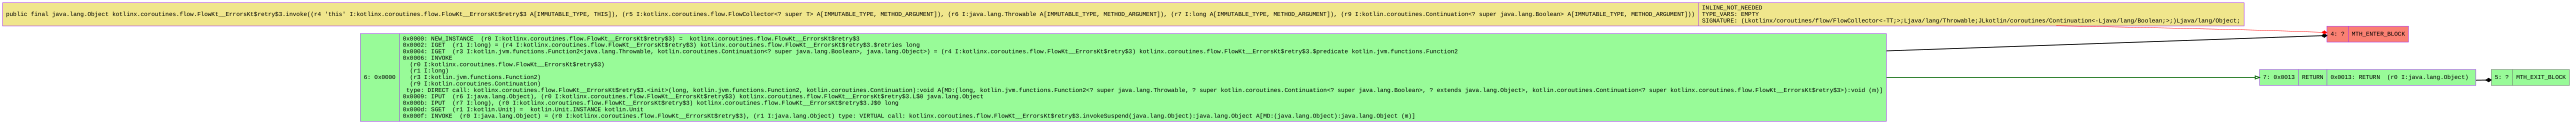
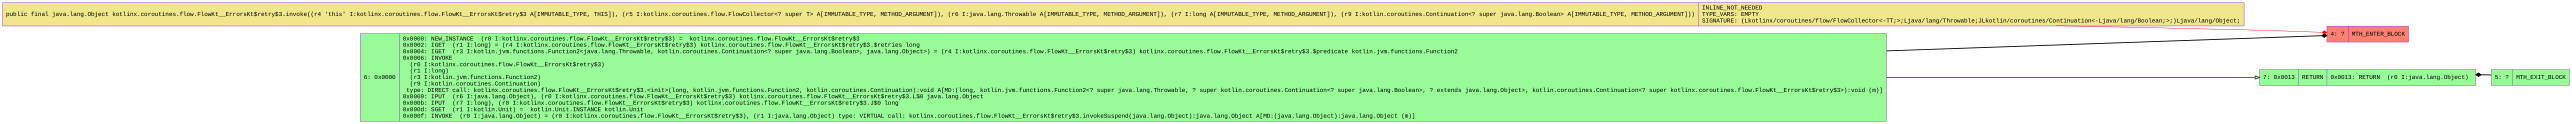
  digraph {
    fontname="Liberation Mono"
    rankdir=LR
    node [color=purple fillcolor=palegreen fontname="Liberation Mono" shape=record style=filled]
    edge [arrowhead=diamond color=black fontname="Liberation Mono" style=bold]
    n1 [fillcolor=salmon label="{4\:\ ?|MTH_ENTER_BLOCK\l}"]
    n2 [label="{6\:\ 0x0000|0x0000: NEW_INSTANCE  (r0 I:kotlinx.coroutines.flow.FlowKt__ErrorsKt$retry$3) =  kotlinx.coroutines.flow.FlowKt__ErrorsKt$retry$3 \l0x0002: IGET  (r1 I:long) = (r4 I:kotlinx.coroutines.flow.FlowKt__ErrorsKt$retry$3) kotlinx.coroutines.flow.FlowKt__ErrorsKt$retry$3.$retries long \l0x0004: IGET  (r3 I:kotlin.jvm.functions.Function2\<java.lang.Throwable, kotlin.coroutines.Continuation\<? super java.lang.Boolean\>, java.lang.Object\>) = (r4 I:kotlinx.coroutines.flow.FlowKt__ErrorsKt$retry$3) kotlinx.coroutines.flow.FlowKt__ErrorsKt$retry$3.$predicate kotlin.jvm.functions.Function2 \l0x0006: INVOKE  \l  (r0 I:kotlinx.coroutines.flow.FlowKt__ErrorsKt$retry$3)\l  (r1 I:long)\l  (r3 I:kotlin.jvm.functions.Function2)\l  (r9 I:kotlin.coroutines.Continuation)\l type: DIRECT call: kotlinx.coroutines.flow.FlowKt__ErrorsKt$retry$3.\<init\>(long, kotlin.jvm.functions.Function2, kotlin.coroutines.Continuation):void A[MD:(long, kotlin.jvm.functions.Function2\<? super java.lang.Throwable, ? super kotlin.coroutines.Continuation\<? super java.lang.Boolean\>, ? extends java.lang.Object\>, kotlin.coroutines.Continuation\<? super kotlinx.coroutines.flow.FlowKt__ErrorsKt$retry$3\>):void (m)]\l0x0009: IPUT  (r6 I:java.lang.Object), (r0 I:kotlinx.coroutines.flow.FlowKt__ErrorsKt$retry$3) kotlinx.coroutines.flow.FlowKt__ErrorsKt$retry$3.L$0 java.lang.Object \l0x000b: IPUT  (r7 I:long), (r0 I:kotlinx.coroutines.flow.FlowKt__ErrorsKt$retry$3) kotlinx.coroutines.flow.FlowKt__ErrorsKt$retry$3.J$0 long \l0x000d: SGET  (r1 I:kotlin.Unit) =  kotlin.Unit.INSTANCE kotlin.Unit \l0x000f: INVOKE  (r0 I:java.lang.Object) = (r0 I:kotlinx.coroutines.flow.FlowKt__ErrorsKt$retry$3), (r1 I:java.lang.Object) type: VIRTUAL call: kotlinx.coroutines.flow.FlowKt__ErrorsKt$retry$3.invokeSuspend(java.lang.Object):java.lang.Object A[MD:(java.lang.Object):java.lang.Object (m)]\l}"]
    n3 [label="{7\:\ 0x0013|RETURN\l|0x0013: RETURN  (r0 I:java.lang.Object) \l}"]
    n4 [color=gray40 label="{5\:\ ?|MTH_EXIT_BLOCK\l}"]
    n5 [fillcolor=khaki label="{public final java.lang.Object kotlinx.coroutines.flow.FlowKt__ErrorsKt$retry$3.invoke((r4 'this' I:kotlinx.coroutines.flow.FlowKt__ErrorsKt$retry$3 A[IMMUTABLE_TYPE, THIS]), (r5 I:kotlinx.coroutines.flow.FlowCollector\<? super T\> A[IMMUTABLE_TYPE, METHOD_ARGUMENT]), (r6 I:java.lang.Throwable A[IMMUTABLE_TYPE, METHOD_ARGUMENT]), (r7 I:long A[IMMUTABLE_TYPE, METHOD_ARGUMENT]), (r9 I:kotlin.coroutines.Continuation\<? super java.lang.Boolean\> A[IMMUTABLE_TYPE, METHOD_ARGUMENT]))  | INLINE_NOT_NEEDED\lTYPE_VARS: EMPTY\lSIGNATURE: (Lkotlinx\/coroutines\/flow\/FlowCollector\<\-TT;\>;Ljava\/lang\/Throwable;JLkotlin\/coroutines\/Continuation\<\-Ljava\/lang\/Boolean;\>;)Ljava\/lang\/Object;\l}"]
    n2 -> n1
    n2 -> n3 [arrowhead=onormal color=darkgreen]
-   n3 -> n4
+   n4 -> n3
    n5 -> n1 [color=red style=solid]
  }
